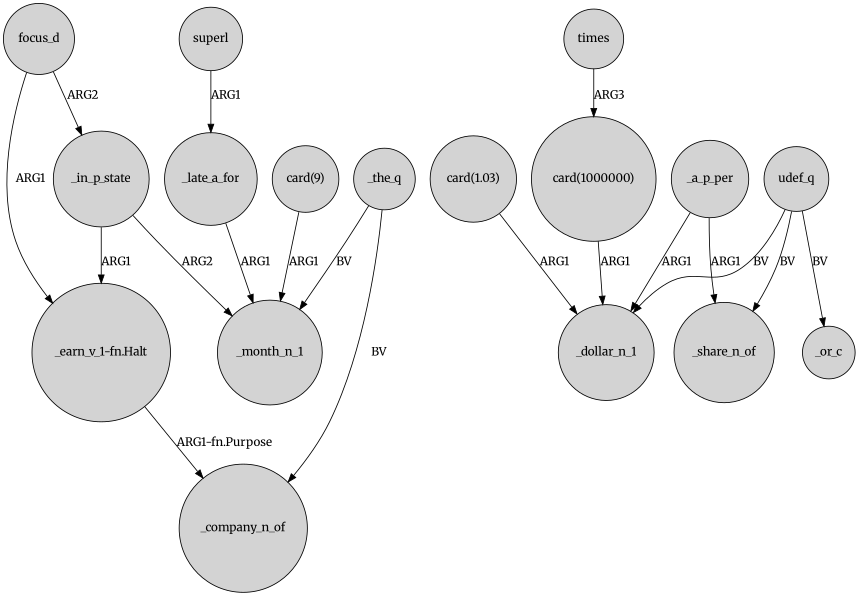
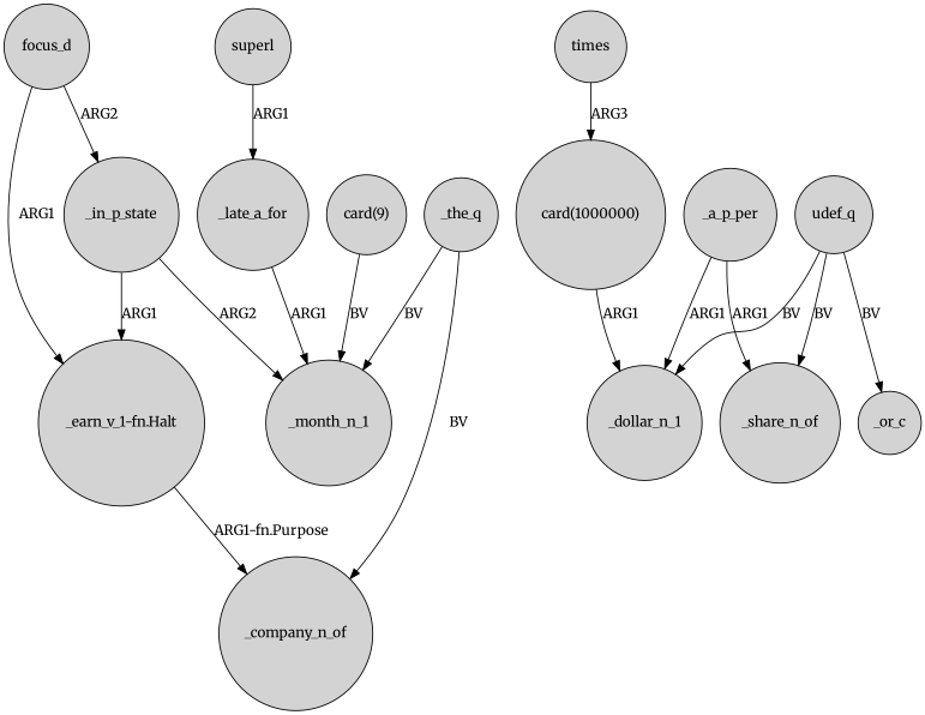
  digraph {
    fontname=Merriweather
    node [fontname=Merriweather shape=circle style=filled]
    edge [fontname=Merriweather]
    focus_d
    _in_p_state
    "_earn_v_1-fn.Halt"
    _month_n_1
    _company_n_of
-   "card(1.03)"
    _dollar_n_1
    _the_q
    superl
    _late_a_for
    times
    "card(1000000)"
    udef_q
    _or_c
    _share_n_of
    _a_p_per
    "card(9)"
    focus_d -> _in_p_state [label=ARG2]
    focus_d -> "_earn_v_1-fn.Halt" [label=ARG1]
    _in_p_state -> "_earn_v_1-fn.Halt" [label=ARG1]
    _in_p_state -> _month_n_1 [label=ARG2]
    "_earn_v_1-fn.Halt" -> _company_n_of [label="ARG1-fn.Purpose"]
-   "card(1.03)" -> _dollar_n_1 [label=ARG1]
    _the_q -> _month_n_1 [label=BV]
    _the_q -> _company_n_of [label=BV]
    superl -> _late_a_for [label=ARG1]
    _late_a_for -> _month_n_1 [label=ARG1]
    times -> "card(1000000)" [label=ARG3]
    "card(1000000)" -> _dollar_n_1 [label=ARG1]
    udef_q -> _dollar_n_1 [label=BV]
    udef_q -> _or_c [label=BV]
    udef_q -> _share_n_of [label=BV]
    _a_p_per -> _dollar_n_1 [label=ARG1]
    _a_p_per -> _share_n_of [label=ARG1]
-   "card(9)" -> _month_n_1 [label=ARG1]
+   "card(9)" -> _month_n_1 [label=BV]
  }
